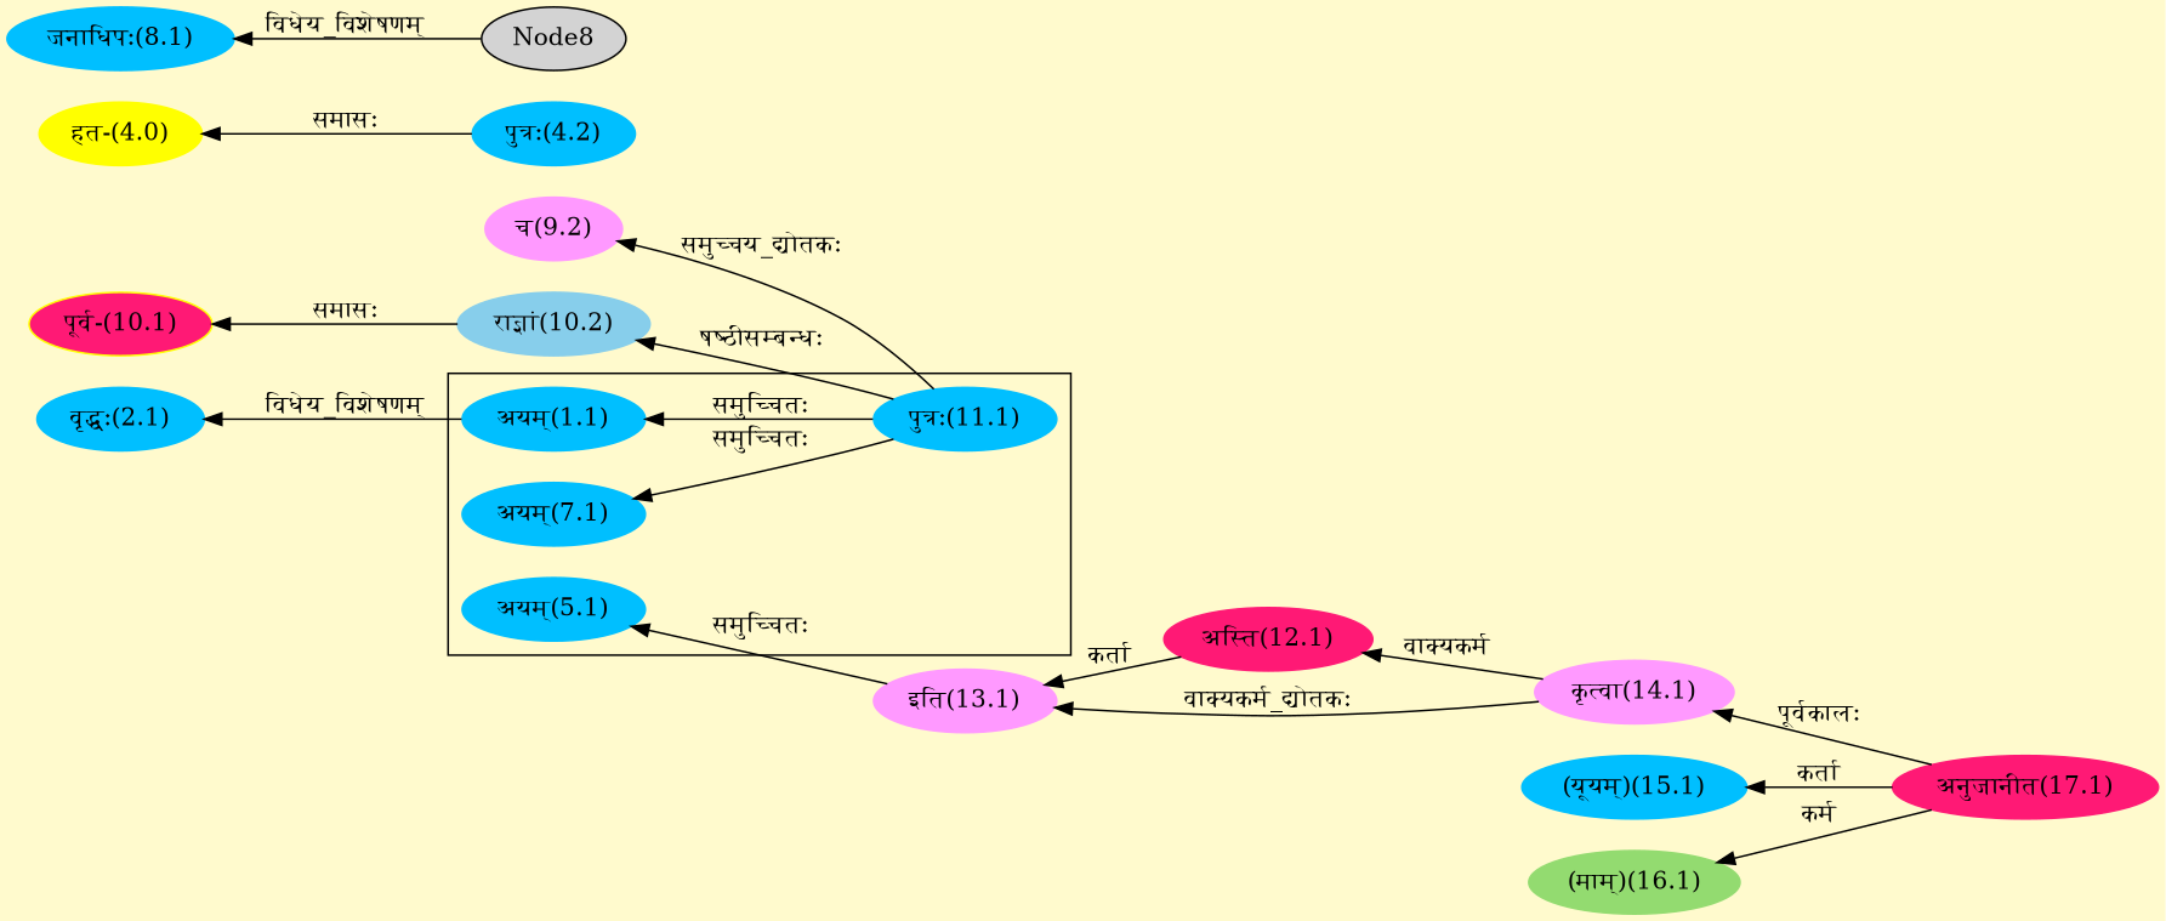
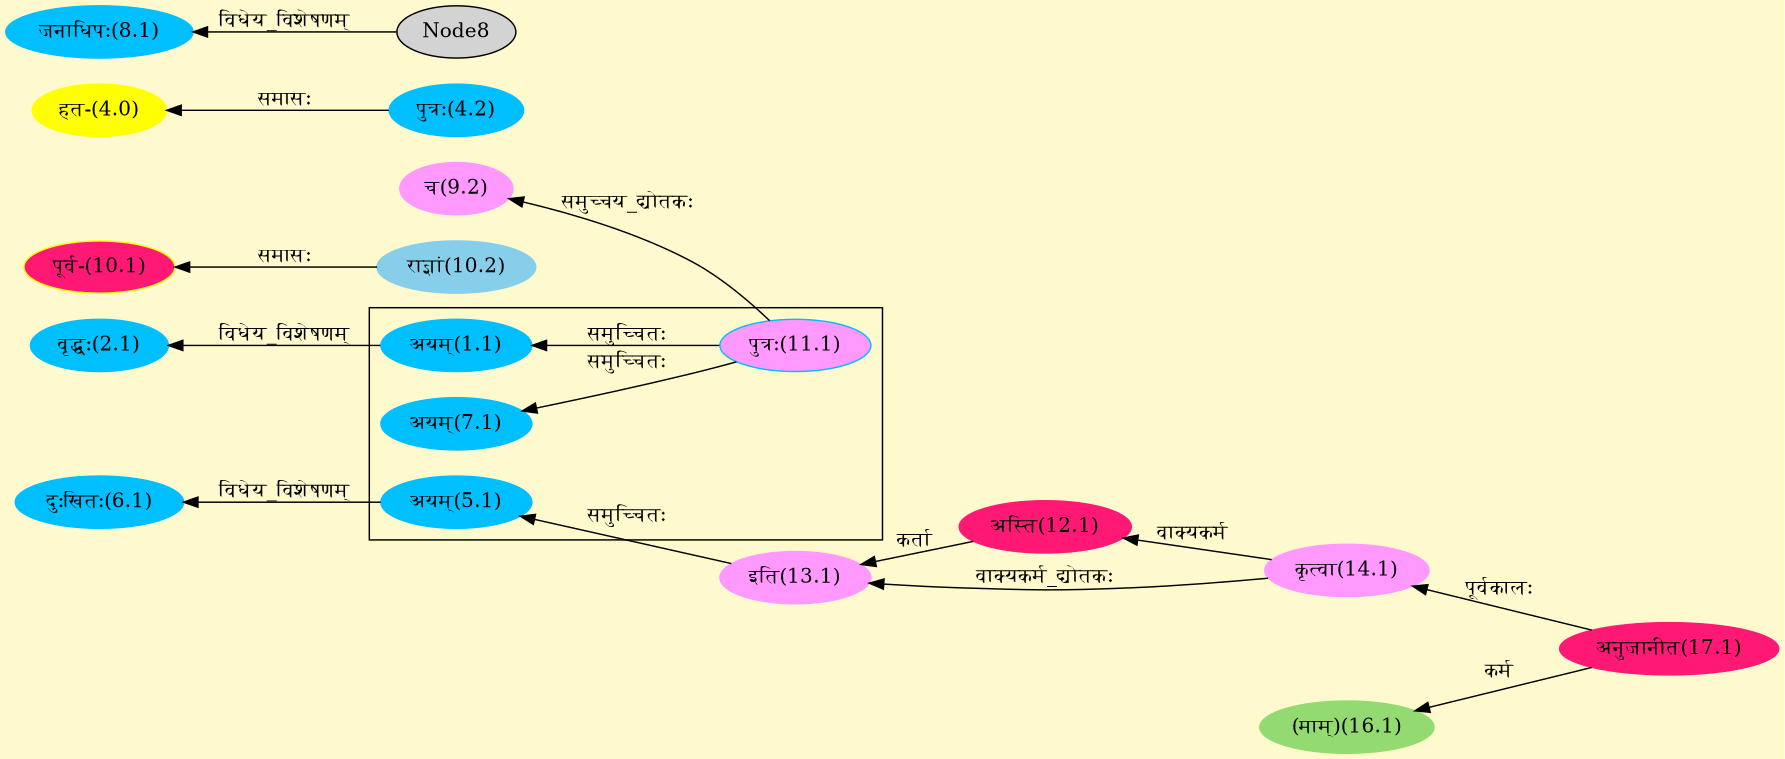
  digraph {
    bgcolor=lemonchiffon1
    compound=true
    rankdir=LR
    node [color="#00BFFF" style=filled]
    edge [dir=back]
    n1 [label="अयम्(1.1)"]
-   n2 [label="पुत्रः(11.1)"]
+   n2 [label="पुत्रः(11.1)" fillcolor="#FF99FF"]
    n3 [label="अयम्(5.1)"]
    n4 [label="अयम्(7.1)"]
    n5 [color="#FF99FF" label="इति(13.1)"]
    n6 [color="#FF1975" label="अस्ति(12.1)"]
    n7 [color="#FF99FF" label="कृत्वा(14.1)"]
    n8 [label="वृद्धः(2.1)"]
    n9 [color="#FFFF00" label="हत-(4.0)"]
    n10 [label="पुत्रः(4.2)"]
+   n11 [label="दुःखितः(6.1)"]
    n12 [label="जनाधिपः(8.1)"]
    n13 [label=Node8 color=""]
    n14 [color="#FF99FF" label="च(9.2)"]
    n15 [color="#FFFF00" fillcolor="#FF1975" label="पूर्व-(10.1)"]
    n16 [color="#87CEEB" label="राज्ञां(10.2)"]
    n17 [color="#FF1975" label="अनुजानीत(17.1)"]
-   n18 [label="(यूयम्)(15.1)"]
    n19 [color="#93DB70" label="(माम्)(16.1)"]
    subgraph cluster_1 {
      n1
      n2
      n3
      n4
    }
    n1 -> n2 [label="समुच्चितः"]
    n3 -> n5 [label="समुच्चितः"]
    n4 -> n2 [label="समुच्चितः"]
    n5 -> n6 [label="कर्ता"]
    n5 -> n7 [label="वाक्यकर्म_द्योतकः"]
    n6 -> n7 [label="वाक्यकर्म"]
    n7 -> n17 [label="पूर्वकालः"]
    n8 -> n1 [label="विधेय_विशेषणम्"]
    n9 -> n10 [label="समासः"]
+   n11 -> n3 [label="विधेय_विशेषणम्"]
    n12 -> n13 [label="विधेय_विशेषणम्"]
    n14 -> n2 [label="समुच्चय_द्योतकः"]
    n15 -> n16 [label="समासः"]
-   n16 -> n2 [label="षष्ठीसम्बन्धः"]
-   n18 -> n17 [label="कर्ता"]
    n19 -> n17 [label="कर्म"]
  }
